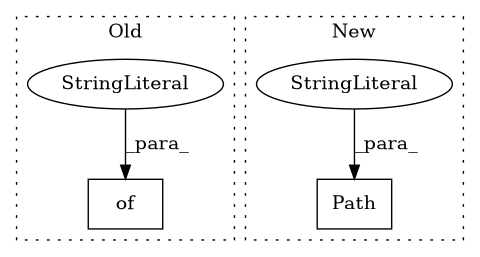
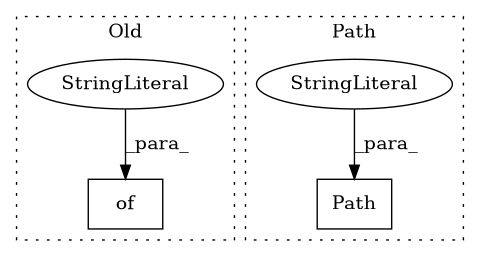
  digraph {
    node [a=32 shape=box]
    n1 [l="3,1" label=of s="2281,2321"]
    n2 [a=45 l=7 label=StringLiteral s=2284 shape=ellipse]
    n3 [l="5,1" label=Path s="2826,2868"]
    n4 [a=45 l=15 label=StringLiteral s=2831 shape=ellipse]
    subgraph cluster_1 {
      label=Old
      style=dotted
      n1
      n2
    }
    subgraph cluster_2 {
-     label=New
+     label=Path
      style=dotted
      n3
      n4
    }
    n2 -> n1 [label=_para_]
    n4 -> n3 [label=_para_]
  }
